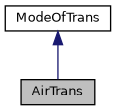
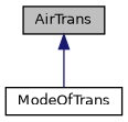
  digraph {
    node [color=black fontname=Helvetica fontsize=10 shape=record style=filled]
    n1 [fillcolor=grey75 fontcolor=black height=0.2 label=AirTrans width=0.4]
    n2 [fillcolor=white height=0.2 label=ModeOfTrans width=0.4]
-   n2 -> n1 [color=midnightblue dir=back fontname=Helvetica fontsize=10 labelfontname=Helvetica labelfontsize=10 style=solid]
+   n1 -> n2 [color=midnightblue dir=back fontname=Helvetica fontsize=10 labelfontname=Helvetica labelfontsize=10 style=solid]
  }
